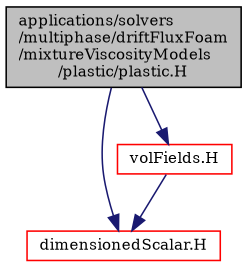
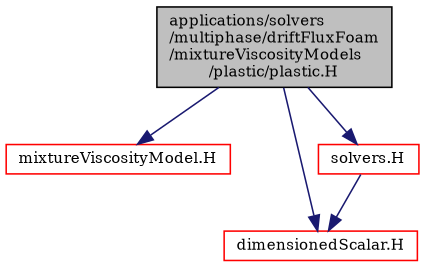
  digraph {
    fontname="DejaVu Serif"
    node [color=red fontname="DejaVu Serif" fontsize=10 shape=record]
    edge [color=midnightblue fontname="DejaVu Serif" fontsize=10 labelfontname=Helvetica labelfontsize=10 style=solid]
    n1 [color=black fillcolor=grey75 fontcolor=black height=0.2 label="applications/solvers\l/multiphase/driftFluxFoam\l/mixtureViscosityModels\l/plastic/plastic.H" style=filled width=0.4]
+   n2 [height=0.2 label="mixtureViscosityModel.H" width=0.4]
    n3 [height=0.2 label="dimensionedScalar.H" width=0.4]
-   n4 [height=0.2 label="volFields.H" width=0.4]
+   n4 [height=0.2 label="solvers.H" width=0.4]
+   n1 -> n2
    n1 -> n3
    n1 -> n4
    n4 -> n3
  }
